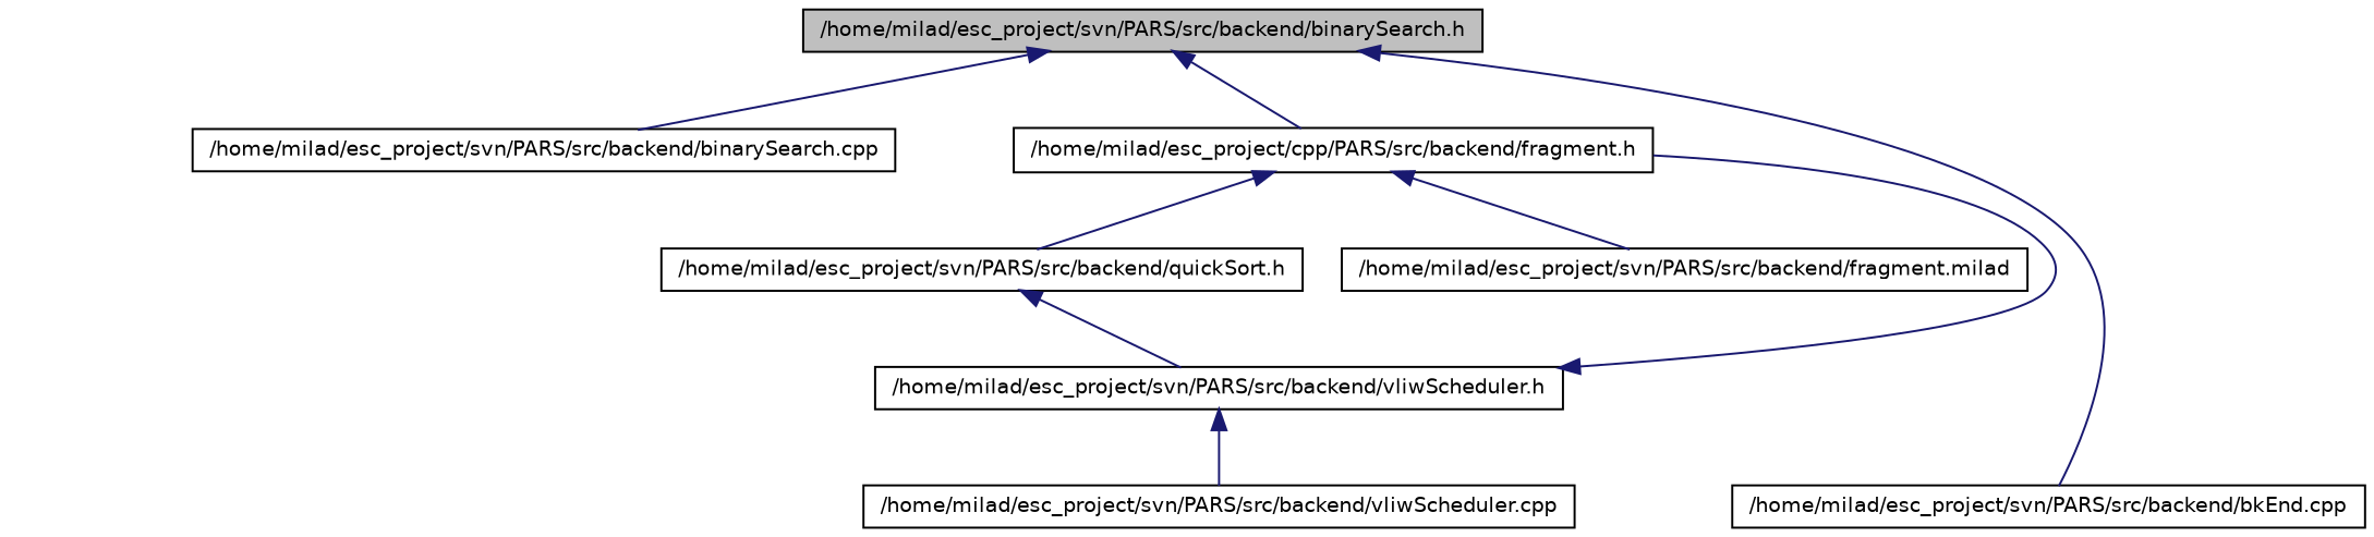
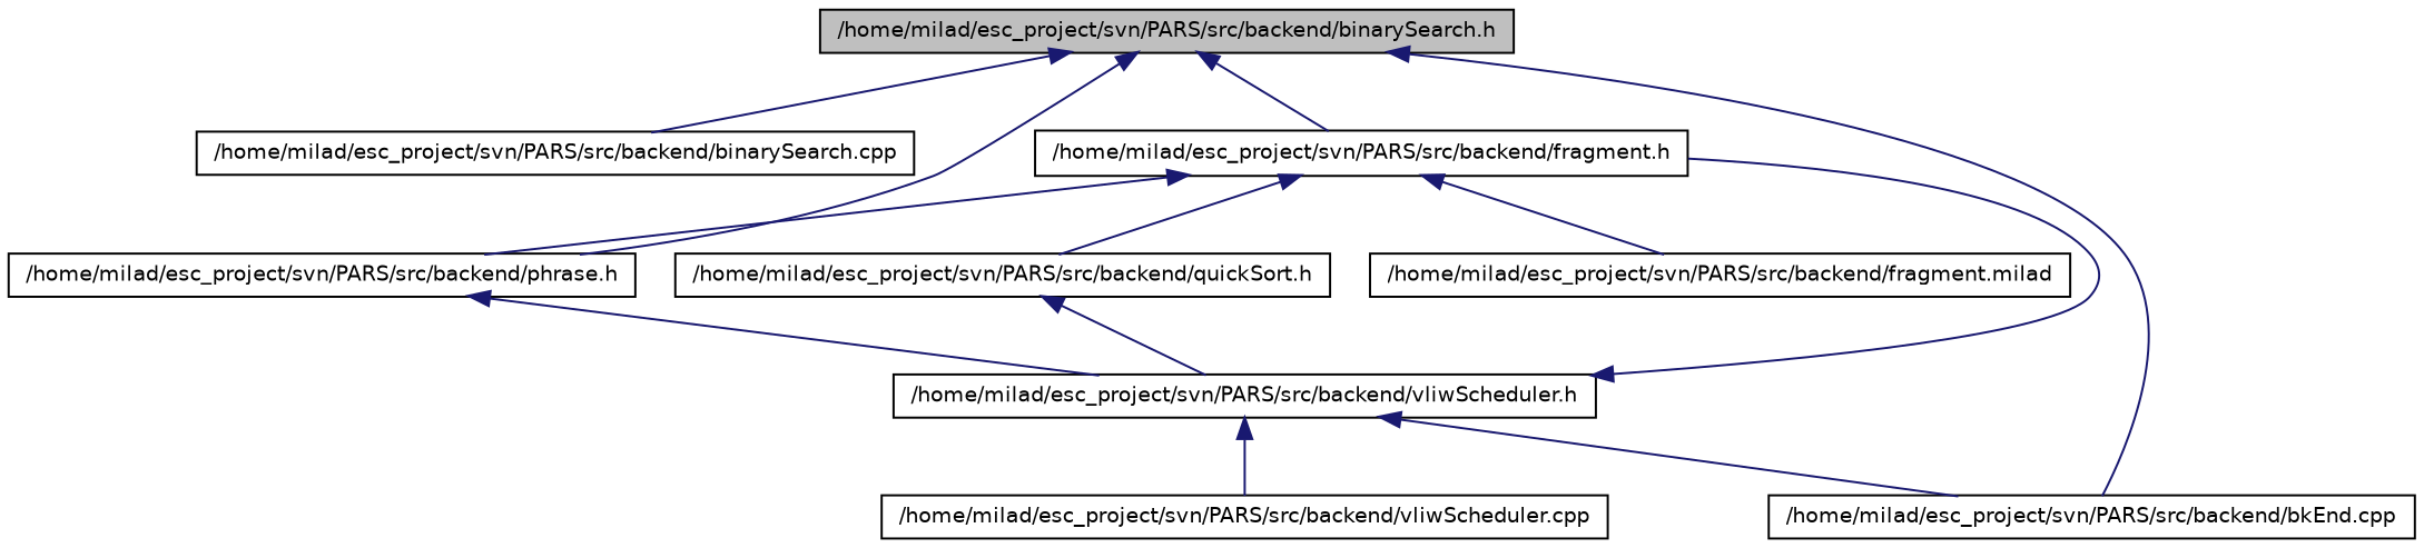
  digraph {
    node [color=black fillcolor=white fontname=Helvetica fontsize=10 shape=record style=filled]
    edge [color=midnightblue dir=back fontname=Helvetica fontsize=10 labelfontname=Helvetica labelfontsize=10 style=solid]
    n1 [fillcolor=grey75 fontcolor=black height=0.2 label="/home/milad/esc_project/svn/PARS/src/backend/binarySearch.h" width=0.4]
    n2 [height=0.2 label="/home/milad/esc_project/svn/PARS/src/backend/binarySearch.cpp" width=0.4]
-   n3 [height=0.2 label="/home/milad/esc_project/cpp/PARS/src/backend/fragment.h" width=0.4]
+   n3 [height=0.2 label="/home/milad/esc_project/svn/PARS/src/backend/fragment.h" width=0.4]
+   n4 [height=0.2 label="/home/milad/esc_project/svn/PARS/src/backend/phrase.h" width=0.4]
    n5 [height=0.2 label="/home/milad/esc_project/svn/PARS/src/backend/bkEnd.cpp" width=0.4]
    n6 [height=0.2 label="/home/milad/esc_project/svn/PARS/src/backend/quickSort.h" width=0.4]
    n7 [height=0.2 label="/home/milad/esc_project/svn/PARS/src/backend/fragment.milad" width=0.4]
    n8 [height=0.2 label="/home/milad/esc_project/svn/PARS/src/backend/vliwScheduler.h" width=0.4]
    n9 [height=0.2 label="/home/milad/esc_project/svn/PARS/src/backend/vliwScheduler.cpp" width=0.4]
    n1 -> n2
    n1 -> n3
+   n1 -> n4
    n1 -> n5
+   n3 -> n4
    n3 -> n6
    n3 -> n7
+   n4 -> n8
    n6 -> n8
    n8 -> n3
+   n8 -> n5
    n8 -> n9
  }
